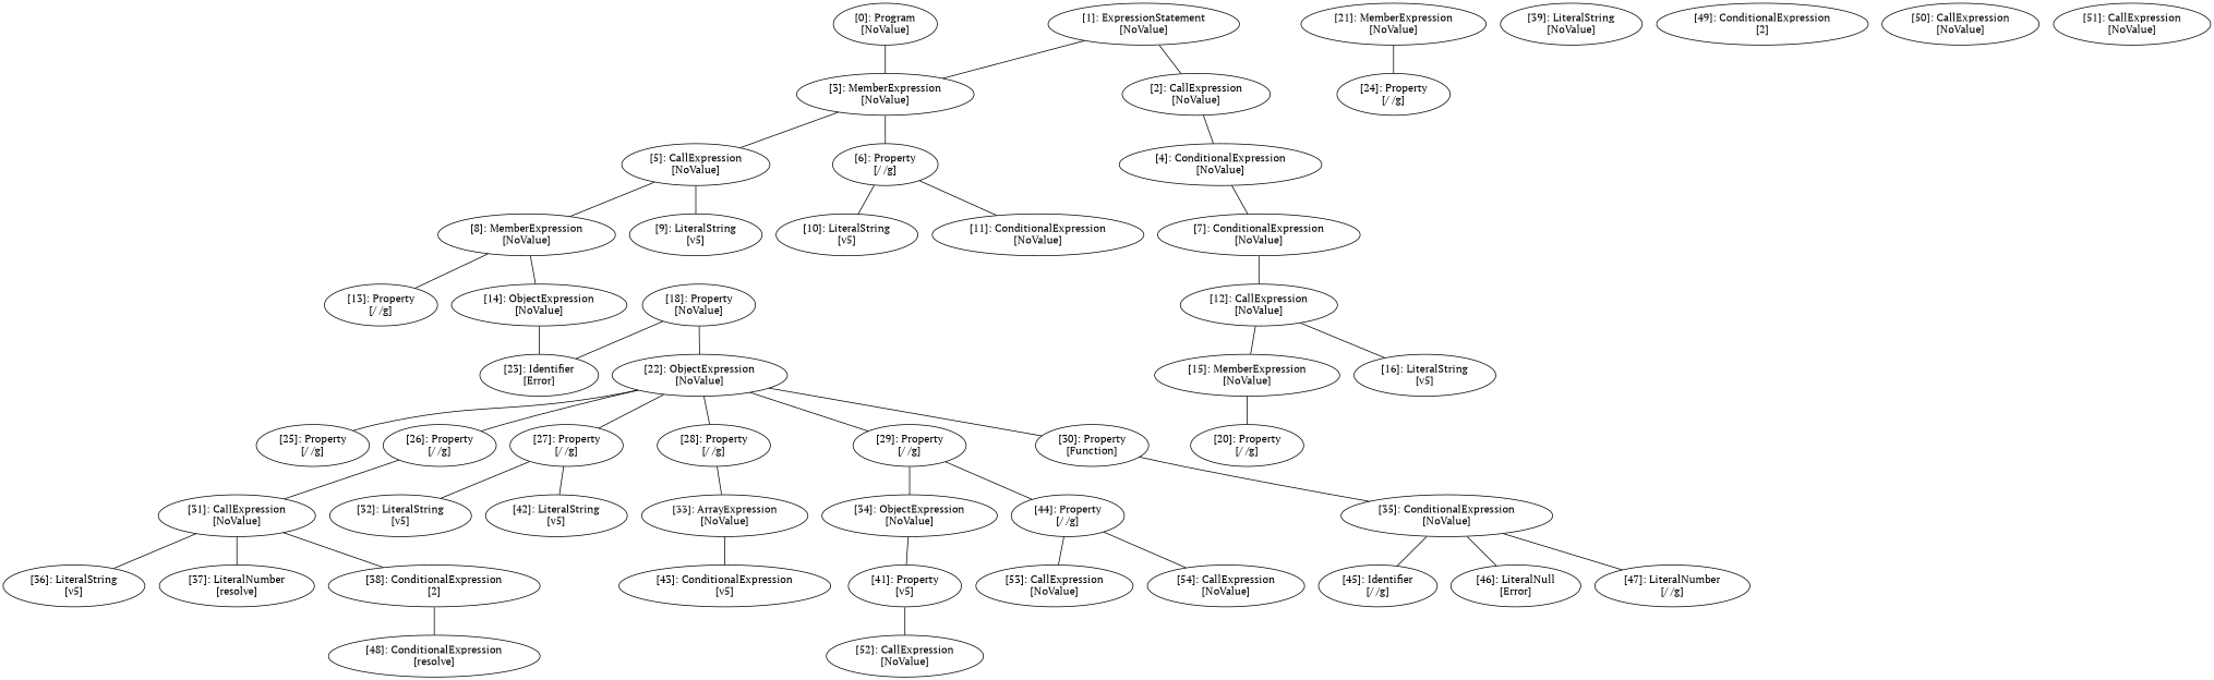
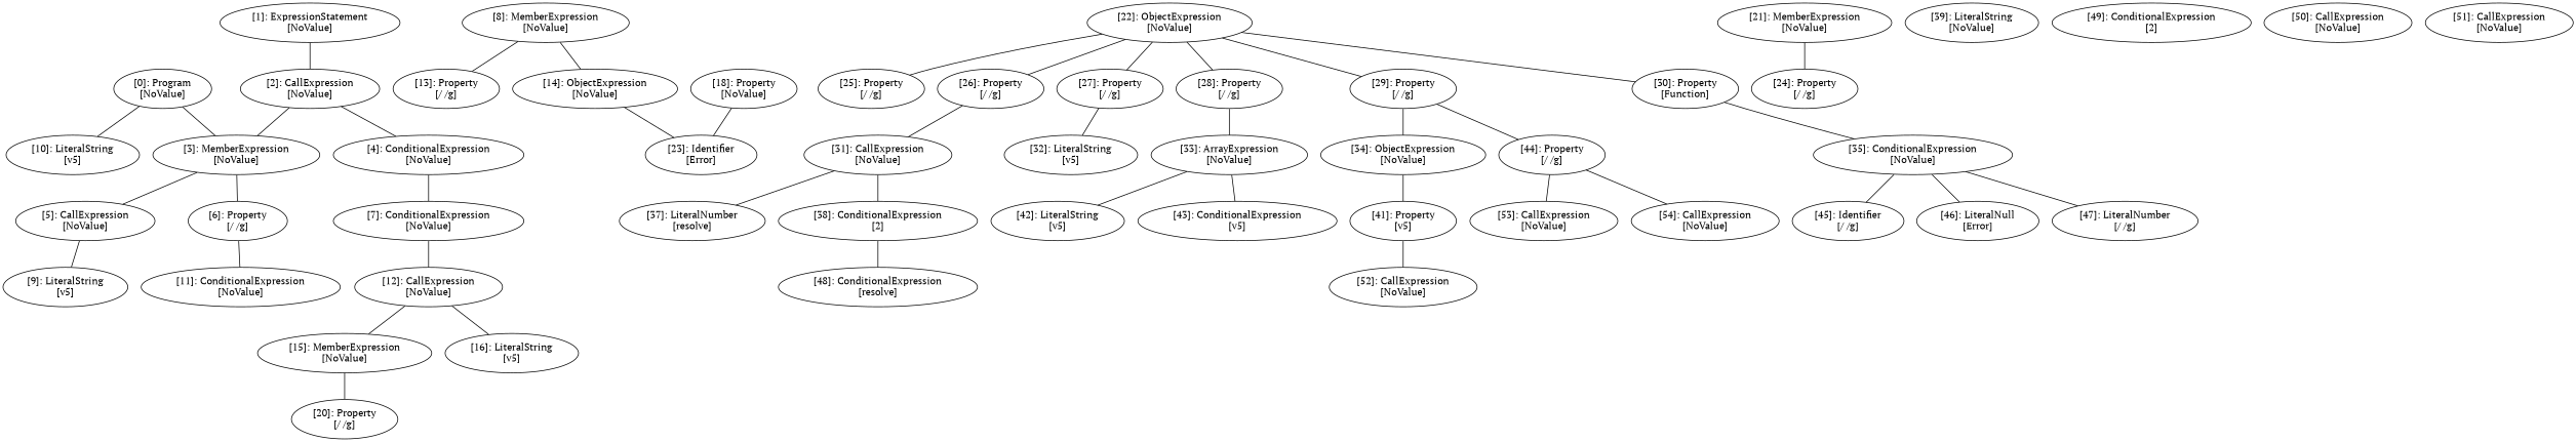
  graph {
    fontname="PT Serif"
    node [fontname="PT Serif"]
    edge [fontname="PT Serif"]
    n1 [label="[0]: Program\n[NoValue]"]
    n2 [label="[3]: MemberExpression\n[NoValue]"]
    n3 [label="[1]: ExpressionStatement\n[NoValue]"]
    n4 [label="[2]: CallExpression\n[NoValue]"]
    n5 [label="[4]: ConditionalExpression\n[NoValue]"]
    n6 [label="[5]: CallExpression\n[NoValue]"]
    n7 [label="[6]: Property\n[/ /g]"]
    n8 [label="[7]: ConditionalExpression\n[NoValue]"]
    n9 [label="[8]: MemberExpression\n[NoValue]"]
    n10 [label="[9]: LiteralString\n[v5]"]
    n11 [label="[10]: LiteralString\n[v5]"]
    n12 [label="[11]: ConditionalExpression\n[NoValue]"]
    n13 [label="[12]: CallExpression\n[NoValue]"]
    n14 [label="[13]: Property\n[/ /g]"]
    n15 [label="[14]: ObjectExpression\n[NoValue]"]
    n16 [label="[15]: MemberExpression\n[NoValue]"]
    n17 [label="[16]: LiteralString\n[v5]"]
    n18 [label="[23]: Identifier\n[Error]"]
    n19 [label="[20]: Property\n[/ /g]"]
    n20 [label="[18]: Property\n[NoValue]"]
    n21 [label="[22]: ObjectExpression\n[NoValue]"]
    n22 [label="[21]: MemberExpression\n[NoValue]"]
    n23 [label="[24]: Property\n[/ /g]"]
    n24 [label="[25]: Property\n[/ /g]"]
    n25 [label="[26]: Property\n[/ /g]"]
    n26 [label="[27]: Property\n[/ /g]"]
    n27 [label="[28]: Property\n[/ /g]"]
    n28 [label="[29]: Property\n[/ /g]"]
    n29 [label="[30]: Property\n[Function]"]
    n30 [label="[31]: CallExpression\n[NoValue]"]
    n31 [label="[32]: LiteralString\n[v5]"]
    n32 [label="[33]: ArrayExpression\n[NoValue]"]
    n33 [label="[34]: ObjectExpression\n[NoValue]"]
    n34 [label="[44]: Property\n[/ /g]"]
    n35 [label="[35]: ConditionalExpression\n[NoValue]"]
-   n36 [label="[36]: LiteralString\n[v5]"]
    n37 [label="[37]: LiteralNumber\n[resolve]"]
    n38 [label="[38]: ConditionalExpression\n[2]"]
    n39 [label="[42]: LiteralString\n[v5]"]
    n40 [label="[43]: ConditionalExpression\n[v5]"]
    n41 [label="[41]: Property\n[v5]"]
    n42 [label="[45]: Identifier\n[/ /g]"]
    n43 [label="[46]: LiteralNull\n[Error]"]
    n44 [label="[47]: LiteralNumber\n[/ /g]"]
    n45 [label="[48]: ConditionalExpression\n[resolve]"]
    n46 [label="[52]: CallExpression\n[NoValue]"]
    n47 [label="[53]: CallExpression\n[NoValue]"]
    n48 [label="[54]: CallExpression\n[NoValue]"]
    n49 [label="[39]: LiteralString\n[NoValue]"]
    n50 [label="[49]: ConditionalExpression\n[2]"]
    n51 [label="[50]: CallExpression\n[NoValue]"]
    n52 [label="[51]: CallExpression\n[NoValue]"]
    n1 -- n2
    n2 -- n6
    n2 -- n7
    n3 -- n4
-   n3 -- n2
+   n4 -- n2
    n4 -- n5
    n5 -- n8
-   n6 -- n9
    n6 -- n10
-   n7 -- n11
+   n1 -- n11
    n7 -- n12
    n8 -- n13
    n9 -- n14
    n9 -- n15
    n13 -- n16
    n13 -- n17
    n15 -- n18
    n16 -- n19
    n20 -- n18
-   n20 -- n21
    n21 -- n24
    n21 -- n25
    n21 -- n26
    n21 -- n27
    n21 -- n28
    n21 -- n29
    n22 -- n23
    n25 -- n30
    n26 -- n31
    n27 -- n32
    n28 -- n33
    n28 -- n34
    n29 -- n35
-   n30 -- n36
    n30 -- n37
    n30 -- n38
-   n26 -- n39
+   n32 -- n39
    n32 -- n40
    n33 -- n41
    n34 -- n47
    n34 -- n48
    n35 -- n42
    n35 -- n43
    n35 -- n44
    n38 -- n45
    n41 -- n46
  }
